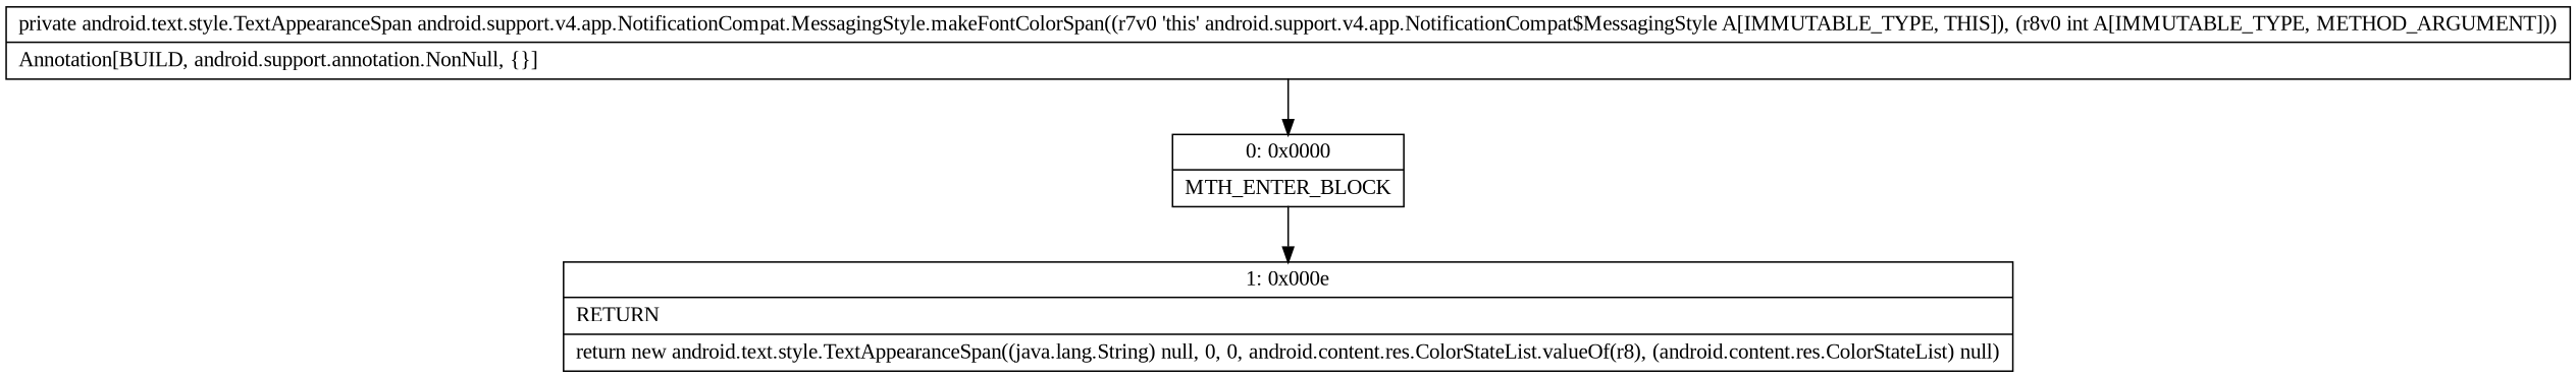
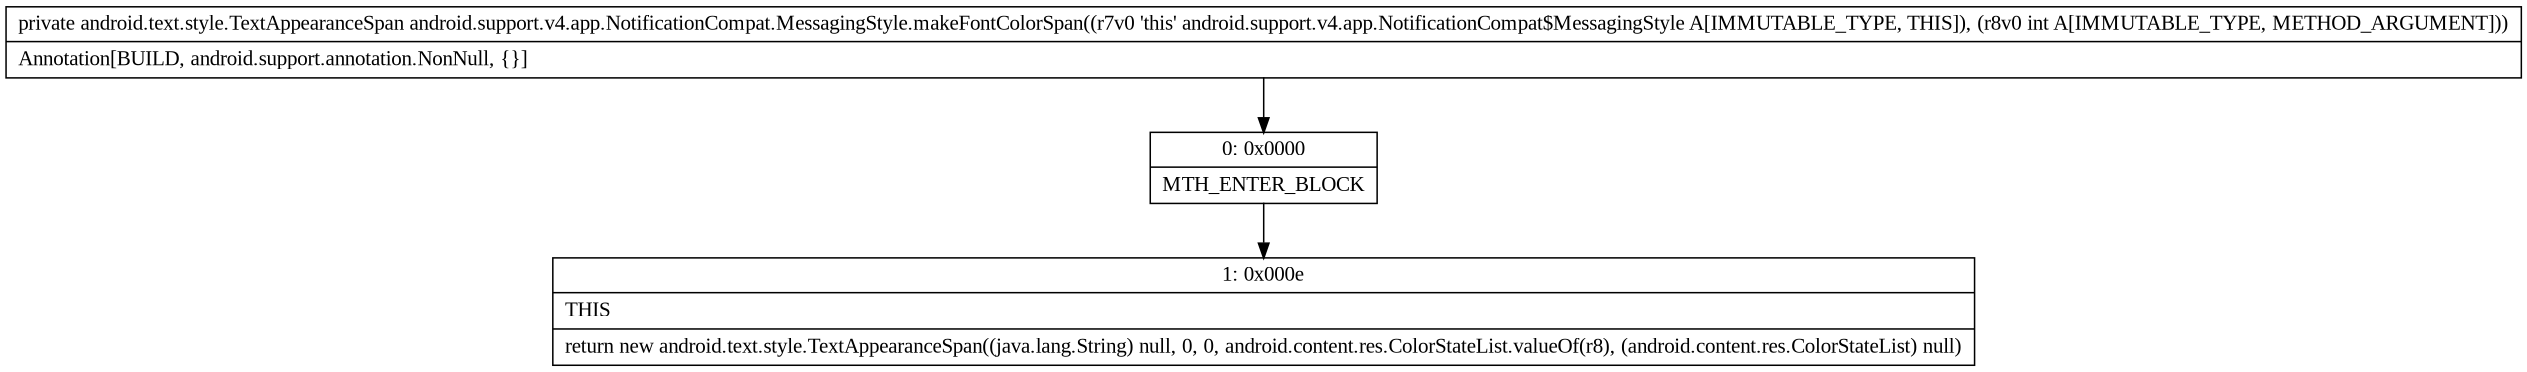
  digraph {
    fontname="Liberation Serif"
    node [shape=record fontname="Liberation Serif"]
    edge [fontname="Liberation Serif"]
    n1 [label="{0\:\ 0x0000|MTH_ENTER_BLOCK\l}"]
-   n2 [label="{1\:\ 0x000e|RETURN\l|return new android.text.style.TextAppearanceSpan((java.lang.String) null, 0, 0, android.content.res.ColorStateList.valueOf(r8), (android.content.res.ColorStateList) null)\l}"]
+   n2 [label="{1\:\ 0x000e|THIS\l|return new android.text.style.TextAppearanceSpan((java.lang.String) null, 0, 0, android.content.res.ColorStateList.valueOf(r8), (android.content.res.ColorStateList) null)\l}"]
    n3 [label="{private android.text.style.TextAppearanceSpan android.support.v4.app.NotificationCompat.MessagingStyle.makeFontColorSpan((r7v0 'this' android.support.v4.app.NotificationCompat$MessagingStyle A[IMMUTABLE_TYPE, THIS]), (r8v0 int A[IMMUTABLE_TYPE, METHOD_ARGUMENT]))  | Annotation[BUILD, android.support.annotation.NonNull, \{\}]\l}"]
    n1 -> n2
    n3 -> n1
  }
